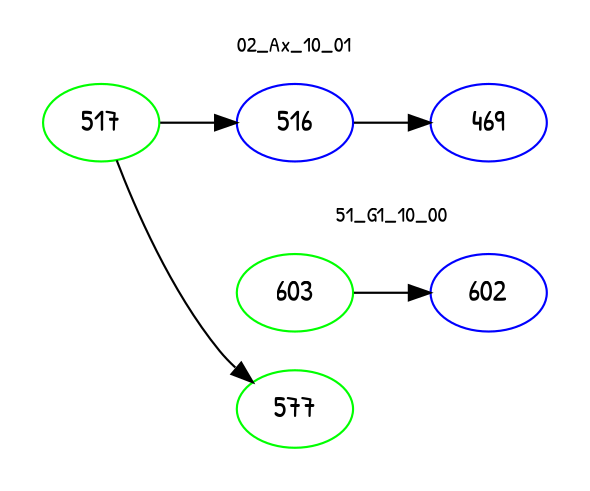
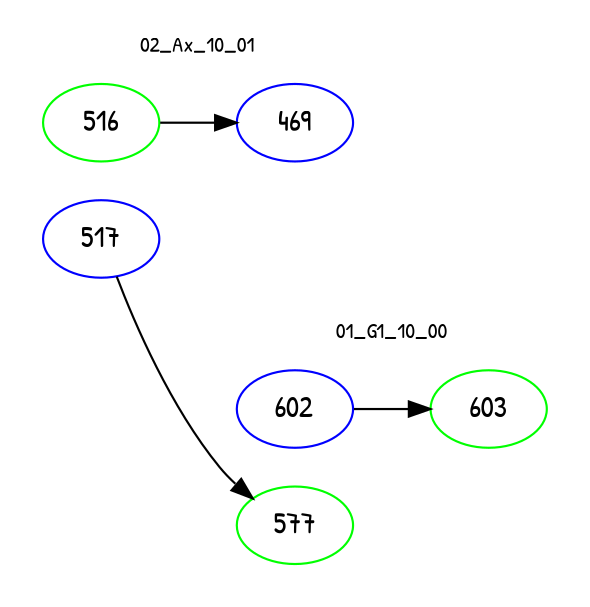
  digraph {
    fontname="Patrick Hand"
    rankdir=LR
    node [color=green fontname="Patrick Hand"]
    edge [color=black fontname="Patrick Hand"]
-   n1 [label=517]
-   n2 [color=blue label=516]
+   n1 [color=blue label=517]
+   n2 [label=516]
    n3 [color=blue label=469]
    n4 [label=603]
    n5 [color=blue label=602]
    n6 [label=577]
    subgraph cluster_1 {
      color=white
      fontsize=10
      label="02_Ax_10_01"
      n1
      n2
      n3
    }
    subgraph cluster_2 {
      color=white
      fontsize=10
-     label="51_G1_10_00"
+     label="01_G1_10_00"
      n4
      n5
      n6
    }
-   n1 -> n2
    n1 -> n6
    n2 -> n3
-   n4 -> n5
+   n5 -> n4
  }
